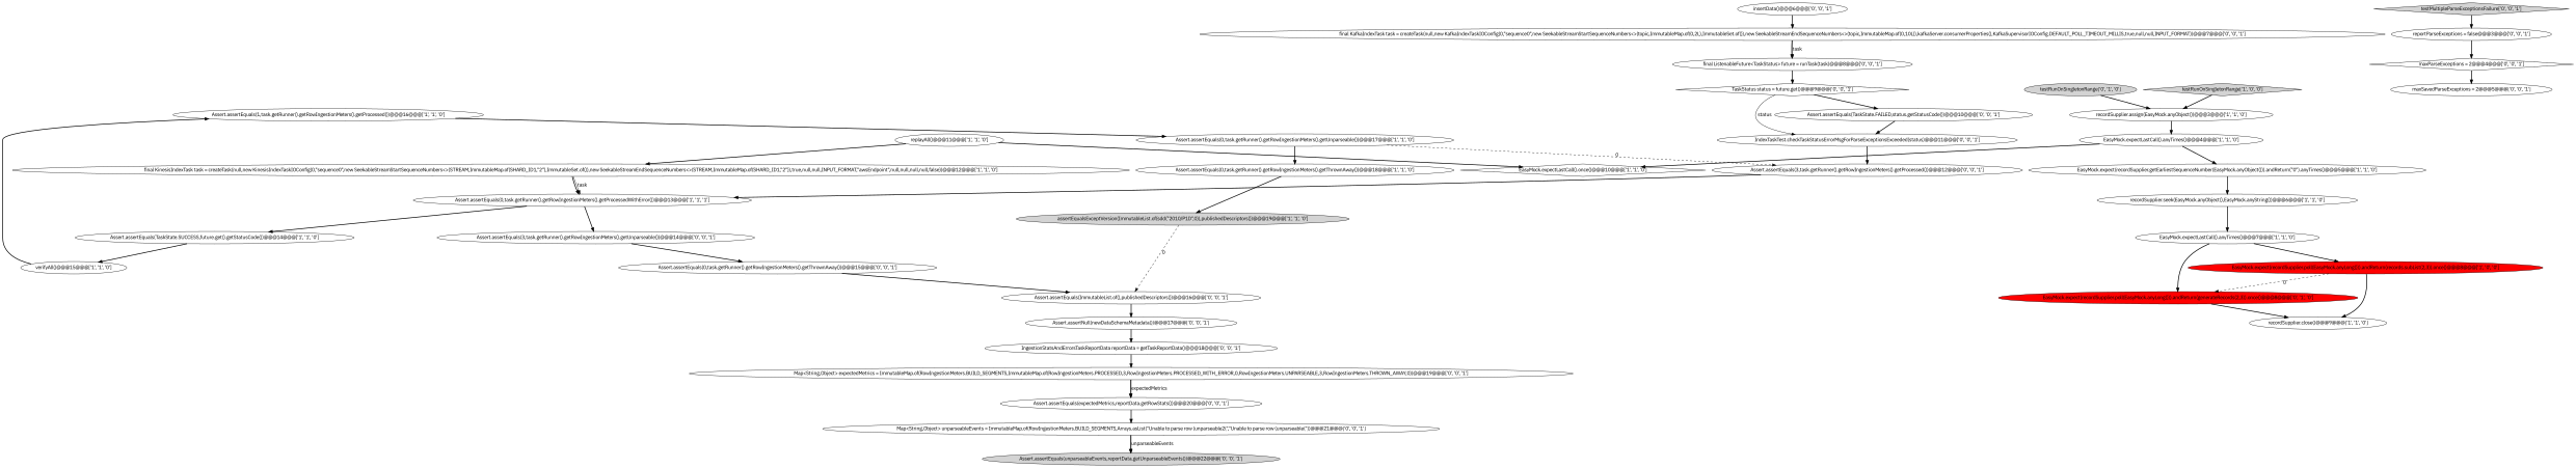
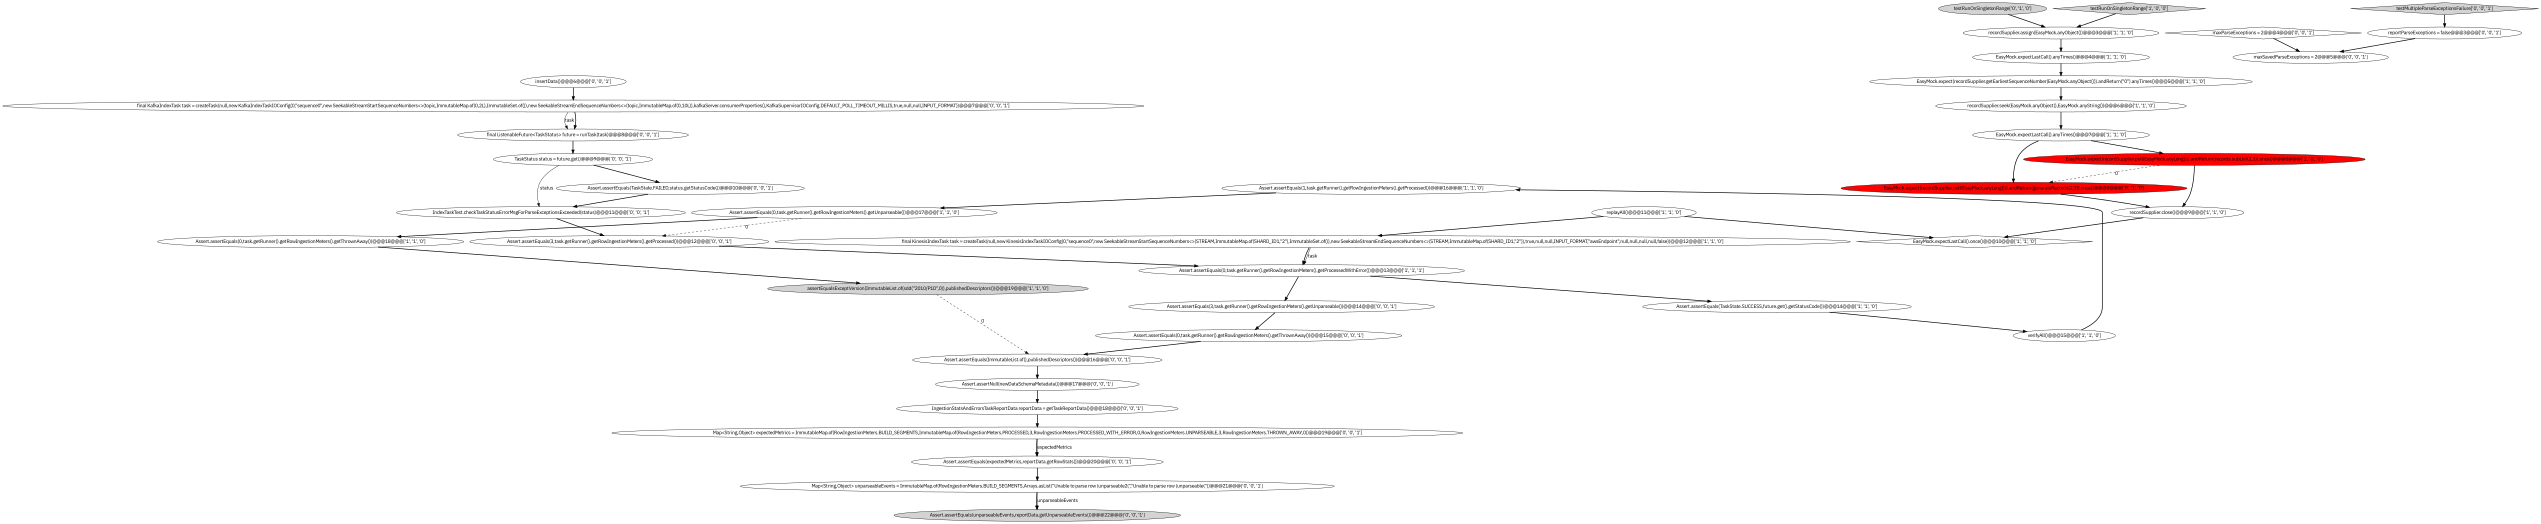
  digraph {
    fontname="IBM Plex Sans"
    node [fillcolor=white fontname="IBM Plex Sans" shape=ellipse style=filled]
    edge [fontname="IBM Plex Sans" style=bold]
    n1 [label="Assert.assertEquals(1,task.getRunner().getRowIngestionMeters().getProcessed())@@@16@@@['1', '1', '0']"]
    n2 [label="Assert.assertEquals(0,task.getRunner().getRowIngestionMeters().getUnparseable())@@@17@@@['1', '1', '0']"]
    n3 [label="Assert.assertEquals(3,task.getRunner().getRowIngestionMeters().getProcessed())@@@12@@@['0', '0', '1']"]
    n4 [label="Assert.assertEquals(0,task.getRunner().getRowIngestionMeters().getThrownAway())@@@18@@@['1', '1', '0']"]
    n5 [label="final KafkaIndexTask task = createTask(null,new KafkaIndexTaskIOConfig(0,\"sequence0\",new SeekableStreamStartSequenceNumbers<>(topic,ImmutableMap.of(0,2L),ImmutableSet.of()),new SeekableStreamEndSequenceNumbers<>(topic,ImmutableMap.of(0,10L)),kafkaServer.consumerProperties(),KafkaSupervisorIOConfig.DEFAULT_POLL_TIMEOUT_MILLIS,true,null,null,INPUT_FORMAT))@@@7@@@['0', '0', '1']"]
    n6 [label="final ListenableFuture<TaskStatus> future = runTask(task)@@@8@@@['0', '0', '1']"]
-   n7 [label="TaskStatus status = future.get()@@@9@@@['0', '0', '1']" shape=diamond]
+   n7 [label="TaskStatus status = future.get()@@@9@@@['0', '0', '1']"]
    n8 [label="IndexTaskTest.checkTaskStatusErrorMsgForParseExceptionsExceeded(status)@@@11@@@['0', '0', '1']"]
    n9 [label="Assert.assertEquals(0,task.getRunner().getRowIngestionMeters().getProcessedWithError())@@@13@@@['1', '1', '1']"]
    n10 [fillcolor=lightgray label="testRunOnSingletonRange['0', '1', '0']"]
    n11 [label="recordSupplier.assign(EasyMock.anyObject())@@@3@@@['1', '1', '0']"]
    n12 [label="EasyMock.expectLastCall().anyTimes()@@@4@@@['1', '1', '0']"]
    n13 [label="maxParseExceptions = 2@@@4@@@['0', '0', '1']" shape=diamond]
    n14 [label="maxSavedParseExceptions = 2@@@5@@@['0', '0', '1']"]
    n15 [fillcolor=red label="EasyMock.expect(recordSupplier.poll(EasyMock.anyLong())).andReturn(generateRecords(2,3)).once()@@@8@@@['0', '1', '0']"]
    n16 [label="recordSupplier.close()@@@9@@@['1', '1', '0']"]
    n17 [label="EasyMock.expectLastCall().once()@@@10@@@['1', '1', '0']" shape=diamond]
    n18 [fillcolor=lightgray label="assertEqualsExceptVersion(ImmutableList.of(sdd(\"2010/P1D\",0)),publishedDescriptors())@@@19@@@['1', '1', '0']"]
    n19 [label="Assert.assertEquals(ImmutableList.of(),publishedDescriptors())@@@16@@@['0', '0', '1']"]
    n20 [label="Assert.assertNull(newDataSchemaMetadata())@@@17@@@['0', '0', '1']"]
    n21 [label="Assert.assertEquals(TaskState.SUCCESS,future.get().getStatusCode())@@@14@@@['1', '1', '0']"]
    n22 [label="verifyAll()@@@15@@@['1', '1', '0']"]
    n23 [fillcolor=lightgray label="testMultipleParseExceptionsFailure['0', '0', '1']" shape=diamond]
    n24 [label="reportParseExceptions = false@@@3@@@['0', '0', '1']"]
    n25 [label="IngestionStatsAndErrorsTaskReportData reportData = getTaskReportData()@@@18@@@['0', '0', '1']"]
    n26 [label="Map<String,Object> expectedMetrics = ImmutableMap.of(RowIngestionMeters.BUILD_SEGMENTS,ImmutableMap.of(RowIngestionMeters.PROCESSED,3,RowIngestionMeters.PROCESSED_WITH_ERROR,0,RowIngestionMeters.UNPARSEABLE,3,RowIngestionMeters.THROWN_AWAY,0))@@@19@@@['0', '0', '1']"]
    n27 [label="Assert.assertEquals(3,task.getRunner().getRowIngestionMeters().getUnparseable())@@@14@@@['0', '0', '1']"]
    n28 [label="Assert.assertEquals(0,task.getRunner().getRowIngestionMeters().getThrownAway())@@@15@@@['0', '0', '1']"]
    n29 [fillcolor=lightgray label="testRunOnSingletonRange['1', '0', '0']" shape=diamond]
    n30 [fillcolor=lightgray label="Assert.assertEquals(unparseableEvents,reportData.getUnparseableEvents())@@@22@@@['0', '0', '1']"]
    n31 [label="recordSupplier.seek(EasyMock.anyObject(),EasyMock.anyString())@@@6@@@['1', '1', '0']"]
    n32 [label="EasyMock.expectLastCall().anyTimes()@@@7@@@['1', '1', '0']"]
    n33 [fillcolor=red label="EasyMock.expect(recordSupplier.poll(EasyMock.anyLong())).andReturn(records.subList(2,3)).once()@@@8@@@['1', '0', '0']"]
    n34 [label="insertData()@@@6@@@['0', '0', '1']"]
    n35 [label="EasyMock.expect(recordSupplier.getEarliestSequenceNumber(EasyMock.anyObject())).andReturn(\"0\").anyTimes()@@@5@@@['1', '1', '0']"]
    n36 [label="Assert.assertEquals(TaskState.FAILED,status.getStatusCode())@@@10@@@['0', '0', '1']"]
    n37 [label="replayAll()@@@11@@@['1', '1', '0']"]
    n38 [label="final KinesisIndexTask task = createTask(null,new KinesisIndexTaskIOConfig(0,\"sequence0\",new SeekableStreamStartSequenceNumbers<>(STREAM,ImmutableMap.of(SHARD_ID1,\"2\"),ImmutableSet.of()),new SeekableStreamEndSequenceNumbers<>(STREAM,ImmutableMap.of(SHARD_ID1,\"2\")),true,null,null,INPUT_FORMAT,\"awsEndpoint\",null,null,null,null,false))@@@12@@@['1', '1', '0']"]
    n39 [label="Assert.assertEquals(expectedMetrics,reportData.getRowStats())@@@20@@@['0', '0', '1']"]
    n40 [label="Map<String,Object> unparseableEvents = ImmutableMap.of(RowIngestionMeters.BUILD_SEGMENTS,Arrays.asList(\"Unable to parse row (unparseable2(\",\"Unable to parse row (unparseable(\"))@@@21@@@['0', '0', '1']"]
    n1 -> n2
    n2 -> n3 [label=0 style=dashed]
    n2 -> n4
    n3 -> n9
    n4 -> n18
    n5 -> n6
    n5 -> n6 [label=task style=solid]
    n6 -> n7
    n7 -> n8 [label=status style=solid]
    n7 -> n36
    n8 -> n3
    n9 -> n21
    n9 -> n27
    n10 -> n11
    n11 -> n12
    n12 -> n35
    n13 -> n14
    n15 -> n16
-   n12 -> n17
+   n16 -> n17
    n18 -> n19 [label=0 style=dashed]
    n19 -> n20
    n20 -> n25
    n21 -> n22
    n22 -> n1
    n23 -> n24
-   n24 -> n13
+   n24 -> n14
    n25 -> n26
    n26 -> n39
    n26 -> n39 [label=expectedMetrics style=solid]
    n27 -> n28
    n28 -> n19
    n29 -> n11
    n31 -> n32
    n32 -> n15
    n32 -> n33
    n33 -> n15 [label=0 style=dashed]
    n33 -> n16
    n34 -> n5
    n35 -> n31
    n36 -> n8
    n37 -> n17
    n37 -> n38
    n38 -> n9
    n38 -> n9 [label=task style=solid]
    n39 -> n40
    n40 -> n30
    n40 -> n30 [label=unparseableEvents style=solid]
  }
